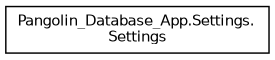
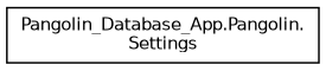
  digraph {
    rankdir=LR
-   n1 [color=black fillcolor=white fontname=Helvetica fontsize=10 height=0.2 label="Pangolin_Database_App.Settings.\lSettings" shape=record style=filled width=0.4]
+   n1 [color=black fillcolor=white fontname=Helvetica fontsize=10 height=0.2 label="Pangolin_Database_App.Pangolin.\lSettings" shape=record style=filled width=0.4]
  }
